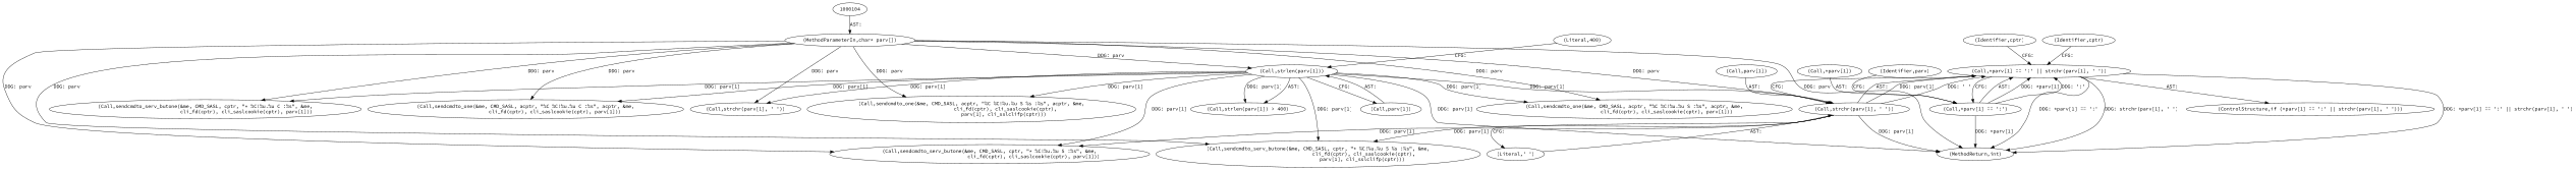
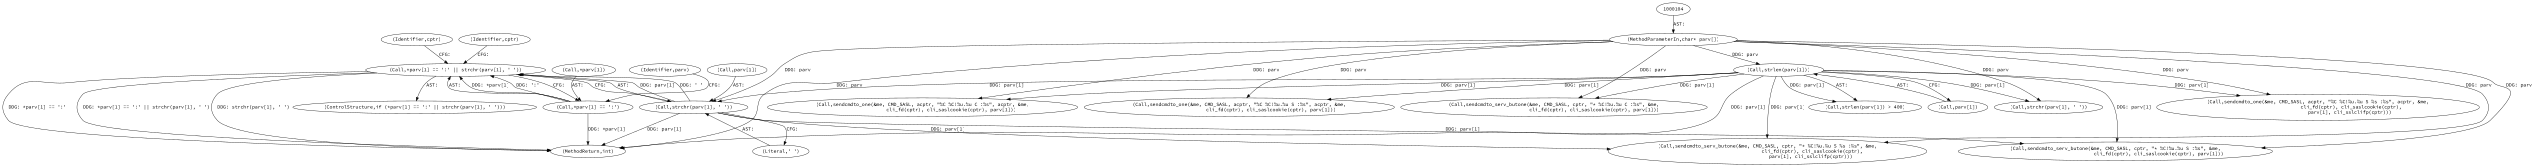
  digraph {
    fontname="Source Code Pro"
    node [fontname="Source Code Pro"]
    edge [fontname="Source Code Pro"]
    n1 [label="(Call,*parv[1] == ':' || strchr(parv[1], ' '))"]
    n2 [label="(Call,*parv[1] == ':')"]
    n3 [label="(Call,strchr(parv[1], ' '))"]
    n4 [label="(ControlStructure,if (*parv[1] == ':' || strchr(parv[1], ' ')))"]
    n5 [label="(MethodReturn,int)"]
    n6 [label="(Call,sendcmdto_serv_butone(&me, CMD_SASL, cptr, \"* %C!%u.%u S %s :%s\", &me,\n                               cli_fd(cptr), cli_saslcookie(cptr),\n                              parv[1], cli_sslclifp(cptr)))"]
    n7 [label="(Call,sendcmdto_serv_butone(&me, CMD_SASL, cptr, \"* %C!%u.%u S :%s\", &me,\n                              cli_fd(cptr), cli_saslcookie(cptr), parv[1]))"]
    n8 [label="(Literal,' ')"]
    n9 [label="(Call,strlen(parv[1]))"]
    n10 [label="(Call,strlen(parv[1]) > 400)"]
    n11 [label="(Call,sendcmdto_one(&me, CMD_SASL, acptr, \"%C %C!%u.%u C :%s\", acptr, &me,\n                    cli_fd(cptr), cli_saslcookie(cptr), parv[1]))"]
    n12 [label="(Call,strchr(parv[1], ' '))"]
    n13 [label="(Call,sendcmdto_one(&me, CMD_SASL, acptr, \"%C %C!%u.%u S %s :%s\", acptr, &me,\n                       cli_fd(cptr), cli_saslcookie(cptr),\n                      parv[1], cli_sslclifp(cptr)))"]
    n14 [label="(Call,sendcmdto_one(&me, CMD_SASL, acptr, \"%C %C!%u.%u S :%s\", acptr, &me,\n                      cli_fd(cptr), cli_saslcookie(cptr), parv[1]))"]
    n15 [label="(Call,sendcmdto_serv_butone(&me, CMD_SASL, cptr, \"* %C!%u.%u C :%s\", &me,\n                            cli_fd(cptr), cli_saslcookie(cptr), parv[1]))"]
    n16 [label="(Call,parv[1])"]
    n17 [label="(MethodParameterIn,char* parv[])"]
    1000104
    n19 [label="(Call,*parv[1])"]
    n20 [label="(Call,parv[1])"]
    n21 [label="(Identifier,cptr)"]
    n22 [label="(Identifier,cptr)"]
    n23 [label="(Identifier,parv)"]
-   n24 [label="(Literal,400)"]
    n1 -> n2 [label="CFG: "]
    n1 -> n3 [label="CFG: "]
    n1 -> n4 [label="AST: "]
    n1 -> n5 [label="DDG: *parv[1] == ':'"]
    n1 -> n5 [label="DDG: strchr(parv[1], ' ')"]
    n1 -> n5 [label="DDG: *parv[1] == ':' || strchr(parv[1], ' ')"]
    n2 -> n1 [label="AST: "]
    n2 -> n1 [label="DDG: *parv[1]"]
    n2 -> n1 [label="DDG: ':'"]
    n2 -> n5 [label="DDG: *parv[1]"]
    n3 -> n1 [label="AST: "]
    n3 -> n1 [label="DDG: parv[1]"]
    n3 -> n1 [label="DDG: ' '"]
    n3 -> n5 [label="DDG: parv[1]"]
    n3 -> n6 [label="DDG: parv[1]"]
    n3 -> n7 [label="DDG: parv[1]"]
    n3 -> n8 [label="CFG: "]
    n8 -> n3 [label="AST: "]
    n9 -> n3 [label="DDG: parv[1]"]
    n9 -> n5 [label="DDG: parv[1]"]
    n9 -> n6 [label="DDG: parv[1]"]
    n9 -> n7 [label="DDG: parv[1]"]
    n9 -> n10 [label="AST: "]
    n9 -> n10 [label="DDG: parv[1]"]
    n9 -> n11 [label="DDG: parv[1]"]
    n9 -> n12 [label="DDG: parv[1]"]
    n9 -> n13 [label="DDG: parv[1]"]
    n9 -> n14 [label="DDG: parv[1]"]
    n9 -> n15 [label="DDG: parv[1]"]
    n9 -> n16 [label="CFG: "]
    n16 -> n9 [label="AST: "]
    n17 -> n3 [label="DDG: parv"]
    n17 -> n5 [label="DDG: parv"]
    n17 -> n6 [label="DDG: parv"]
    n17 -> n7 [label="DDG: parv"]
    n17 -> n9 [label="DDG: parv"]
    n17 -> n11 [label="DDG: parv"]
    n17 -> n12 [label="DDG: parv"]
    n17 -> n13 [label="DDG: parv"]
    n17 -> n14 [label="DDG: parv"]
    n17 -> n15 [label="DDG: parv"]
    1000104 -> n17 [label="AST: "]
    n19 -> n2 [label="AST: "]
    n20 -> n3 [label="AST: "]
    n21 -> n1 [label="CFG: "]
    n22 -> n1 [label="CFG: "]
    n23 -> n2 [label="CFG: "]
-   n24 -> n9 [label="CFG: "]
  }
